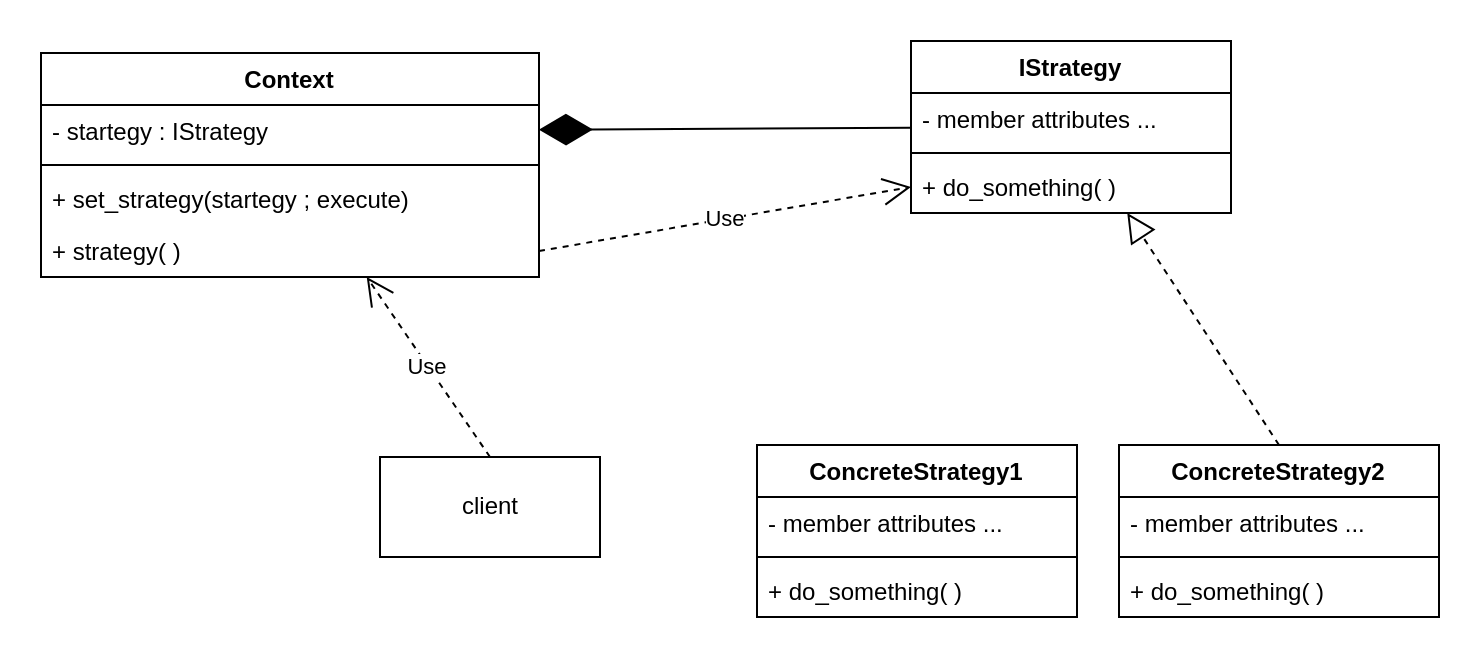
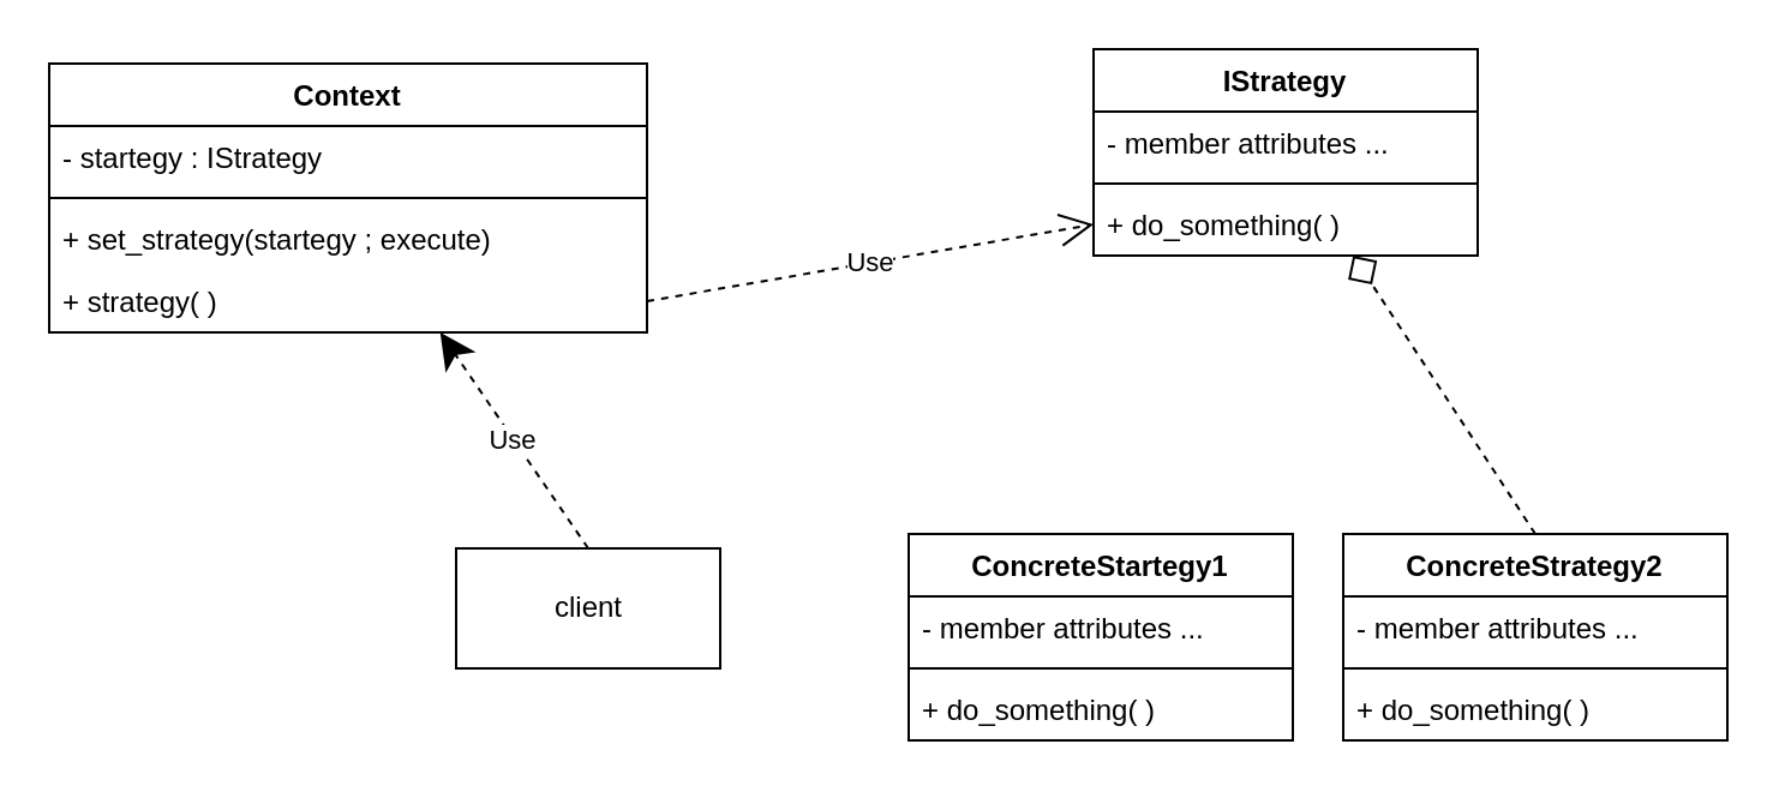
  <mxCell id="0" />
  <mxCell id="1" parent="0" />
  <mxCell id="2" value="Context" style="swimlane;fontStyle=1;align=center;verticalAlign=top;childLayout=stackLayout;horizontal=1;startSize=26;horizontalStack=0;resizeParent=1;resizeParentMax=0;resizeLast=0;collapsible=1;marginBottom=0;whiteSpace=wrap;html=1;" vertex="1" parent="1"><mxGeometry x="20" y="26" width="249" height="112" as="geometry" /></mxCell>
  <mxCell id="3" value="- startegy : IStrategy" style="text;strokeColor=none;fillColor=none;align=left;verticalAlign=top;spacingLeft=4;spacingRight=4;overflow=hidden;rotatable=0;points=[[0,0.5],[1,0.5]];portConstraint=eastwest;whiteSpace=wrap;html=1;" vertex="1" parent="2"><mxGeometry y="26" width="249" height="26" as="geometry" /></mxCell>
  <mxCell id="4" value="" style="line;strokeWidth=1;fillColor=none;align=left;verticalAlign=middle;spacingTop=-1;spacingLeft=3;spacingRight=3;rotatable=0;labelPosition=right;points=[];portConstraint=eastwest;strokeColor=inherit;" vertex="1" parent="2"><mxGeometry y="52" width="249" height="8" as="geometry" /></mxCell>
  <mxCell id="5" value="+ set_strategy(startegy ; execute)" style="text;strokeColor=none;fillColor=none;align=left;verticalAlign=top;spacingLeft=4;spacingRight=4;overflow=hidden;rotatable=0;points=[[0,0.5],[1,0.5]];portConstraint=eastwest;whiteSpace=wrap;html=1;" vertex="1" parent="2"><mxGeometry y="60" width="249" height="26" as="geometry" /></mxCell>
  <mxCell id="6" value="+ strategy( )" style="text;strokeColor=none;fillColor=none;align=left;verticalAlign=top;spacingLeft=4;spacingRight=4;overflow=hidden;rotatable=0;points=[[0,0.5],[1,0.5]];portConstraint=eastwest;whiteSpace=wrap;html=1;" vertex="1" parent="2"><mxGeometry y="86" width="249" height="26" as="geometry" /></mxCell>
  <mxCell id="7" value="IStrategy" style="swimlane;fontStyle=1;align=center;verticalAlign=top;childLayout=stackLayout;horizontal=1;startSize=26;horizontalStack=0;resizeParent=1;resizeParentMax=0;resizeLast=0;collapsible=1;marginBottom=0;whiteSpace=wrap;html=1;" vertex="1" parent="1"><mxGeometry x="455" y="20" width="160" height="86" as="geometry" /></mxCell>
  <mxCell id="8" value="- member attributes ..." style="text;strokeColor=none;fillColor=none;align=left;verticalAlign=top;spacingLeft=4;spacingRight=4;overflow=hidden;rotatable=0;points=[[0,0.5],[1,0.5]];portConstraint=eastwest;whiteSpace=wrap;html=1;" vertex="1" parent="7"><mxGeometry y="26" width="160" height="26" as="geometry" /></mxCell>
  <mxCell id="9" value="" style="line;strokeWidth=1;fillColor=none;align=left;verticalAlign=middle;spacingTop=-1;spacingLeft=3;spacingRight=3;rotatable=0;labelPosition=right;points=[];portConstraint=eastwest;strokeColor=inherit;" vertex="1" parent="7"><mxGeometry y="52" width="160" height="8" as="geometry" /></mxCell>
  <mxCell id="10" value="+ do_something( )" style="text;strokeColor=none;fillColor=none;align=left;verticalAlign=top;spacingLeft=4;spacingRight=4;overflow=hidden;rotatable=0;points=[[0,0.5],[1,0.5]];portConstraint=eastwest;whiteSpace=wrap;html=1;" vertex="1" parent="7"><mxGeometry y="60" width="160" height="26" as="geometry" /></mxCell>
- <mxCell id="11" value="ConcreteStrategy1" style="swimlane;fontStyle=1;align=center;verticalAlign=top;childLayout=stackLayout;horizontal=1;startSize=26;horizontalStack=0;resizeParent=1;resizeParentMax=0;resizeLast=0;collapsible=1;marginBottom=0;whiteSpace=wrap;html=1;" vertex="1" parent="1"><mxGeometry x="378" y="222" width="160" height="86" as="geometry" /></mxCell>
+ <mxCell id="11" value="ConcreteStartegy1" style="swimlane;fontStyle=1;align=center;verticalAlign=top;childLayout=stackLayout;horizontal=1;startSize=26;horizontalStack=0;resizeParent=1;resizeParentMax=0;resizeLast=0;collapsible=1;marginBottom=0;whiteSpace=wrap;html=1;" vertex="1" parent="1"><mxGeometry x="378" y="222" width="160" height="86" as="geometry" /></mxCell>
  <mxCell id="12" value="- member attributes ..." style="text;strokeColor=none;fillColor=none;align=left;verticalAlign=top;spacingLeft=4;spacingRight=4;overflow=hidden;rotatable=0;points=[[0,0.5],[1,0.5]];portConstraint=eastwest;whiteSpace=wrap;html=1;" vertex="1" parent="11"><mxGeometry y="26" width="160" height="26" as="geometry" /></mxCell>
  <mxCell id="13" value="" style="line;strokeWidth=1;fillColor=none;align=left;verticalAlign=middle;spacingTop=-1;spacingLeft=3;spacingRight=3;rotatable=0;labelPosition=right;points=[];portConstraint=eastwest;strokeColor=inherit;" vertex="1" parent="11"><mxGeometry y="52" width="160" height="8" as="geometry" /></mxCell>
  <mxCell id="14" value="+ do_something( )" style="text;strokeColor=none;fillColor=none;align=left;verticalAlign=top;spacingLeft=4;spacingRight=4;overflow=hidden;rotatable=0;points=[[0,0.5],[1,0.5]];portConstraint=eastwest;whiteSpace=wrap;html=1;" vertex="1" parent="11"><mxGeometry y="60" width="160" height="26" as="geometry" /></mxCell>
  <mxCell id="15" value="ConcreteStrategy2" style="swimlane;fontStyle=1;align=center;verticalAlign=top;childLayout=stackLayout;horizontal=1;startSize=26;horizontalStack=0;resizeParent=1;resizeParentMax=0;resizeLast=0;collapsible=1;marginBottom=0;whiteSpace=wrap;html=1;" vertex="1" parent="1"><mxGeometry x="559" y="222" width="160" height="86" as="geometry" /></mxCell>
  <mxCell id="16" value="- member attributes ..." style="text;strokeColor=none;fillColor=none;align=left;verticalAlign=top;spacingLeft=4;spacingRight=4;overflow=hidden;rotatable=0;points=[[0,0.5],[1,0.5]];portConstraint=eastwest;whiteSpace=wrap;html=1;" vertex="1" parent="15"><mxGeometry y="26" width="160" height="26" as="geometry" /></mxCell>
  <mxCell id="17" value="" style="line;strokeWidth=1;fillColor=none;align=left;verticalAlign=middle;spacingTop=-1;spacingLeft=3;spacingRight=3;rotatable=0;labelPosition=right;points=[];portConstraint=eastwest;strokeColor=inherit;" vertex="1" parent="15"><mxGeometry y="52" width="160" height="8" as="geometry" /></mxCell>
  <mxCell id="18" value="+ do_something( )" style="text;strokeColor=none;fillColor=none;align=left;verticalAlign=top;spacingLeft=4;spacingRight=4;overflow=hidden;rotatable=0;points=[[0,0.5],[1,0.5]];portConstraint=eastwest;whiteSpace=wrap;html=1;" vertex="1" parent="15"><mxGeometry y="60" width="160" height="26" as="geometry" /></mxCell>
- <mxCell id="19" value="" style="endArrow=diamondThin;endFill=1;endSize=24;html=1;rounded=0;" edge="1" parent="1" source="7" target="3"><mxGeometry width="160" relative="1" as="geometry"><mxPoint x="217" y="177" as="sourcePoint" /><mxPoint x="377" y="177" as="targetPoint" /></mxGeometry></mxCell>
  <mxCell id="20" value="Use" style="endArrow=open;endSize=12;dashed=1;html=1;rounded=0;entryX=0;entryY=0.5;entryDx=0;entryDy=0;exitX=1;exitY=0.5;exitDx=0;exitDy=0;" edge="1" parent="1" source="6" target="10"><mxGeometry width="160" relative="1" as="geometry"><mxPoint x="217" y="177" as="sourcePoint" /><mxPoint x="377" y="177" as="targetPoint" /></mxGeometry></mxCell>
- <mxCell id="21" value="" style="endArrow=block;dashed=1;endFill=0;endSize=12;html=1;rounded=0;exitX=0.5;exitY=0;exitDx=0;exitDy=0;" edge="1" parent="1" source="15" target="7"><mxGeometry width="160" relative="1" as="geometry"><mxPoint x="285" y="175" as="sourcePoint" /><mxPoint x="445" y="175" as="targetPoint" /></mxGeometry></mxCell>
+ <mxCell id="21" value="" style="endArrow=diamond;dashed=1;endFill=0;endSize=12;html=1;rounded=0;exitX=0.5;exitY=0;exitDx=0;exitDy=0;" edge="1" parent="1" source="15" target="7"><mxGeometry width="160" relative="1" as="geometry"><mxPoint x="285" y="175" as="sourcePoint" /><mxPoint x="445" y="175" as="targetPoint" /></mxGeometry></mxCell>
  <mxCell id="22" value="client" style="html=1;whiteSpace=wrap;" vertex="1" parent="1"><mxGeometry x="189.5" y="228" width="110" height="50" as="geometry" /></mxCell>
- <mxCell id="23" value="Use" style="endArrow=open;endSize=12;dashed=1;html=1;rounded=0;exitX=0.5;exitY=0;exitDx=0;exitDy=0;" edge="1" parent="1" source="22" target="2"><mxGeometry width="160" relative="1" as="geometry"><mxPoint x="285" y="175" as="sourcePoint" /><mxPoint x="445" y="175" as="targetPoint" /></mxGeometry></mxCell>
+ <mxCell id="23" value="Use" style="endArrow=classic;endSize=12;dashed=1;html=1;rounded=0;exitX=0.5;exitY=0;exitDx=0;exitDy=0;" edge="1" parent="1" source="22" target="2"><mxGeometry width="160" relative="1" as="geometry"><mxPoint x="285" y="175" as="sourcePoint" /><mxPoint x="445" y="175" as="targetPoint" /></mxGeometry></mxCell>
